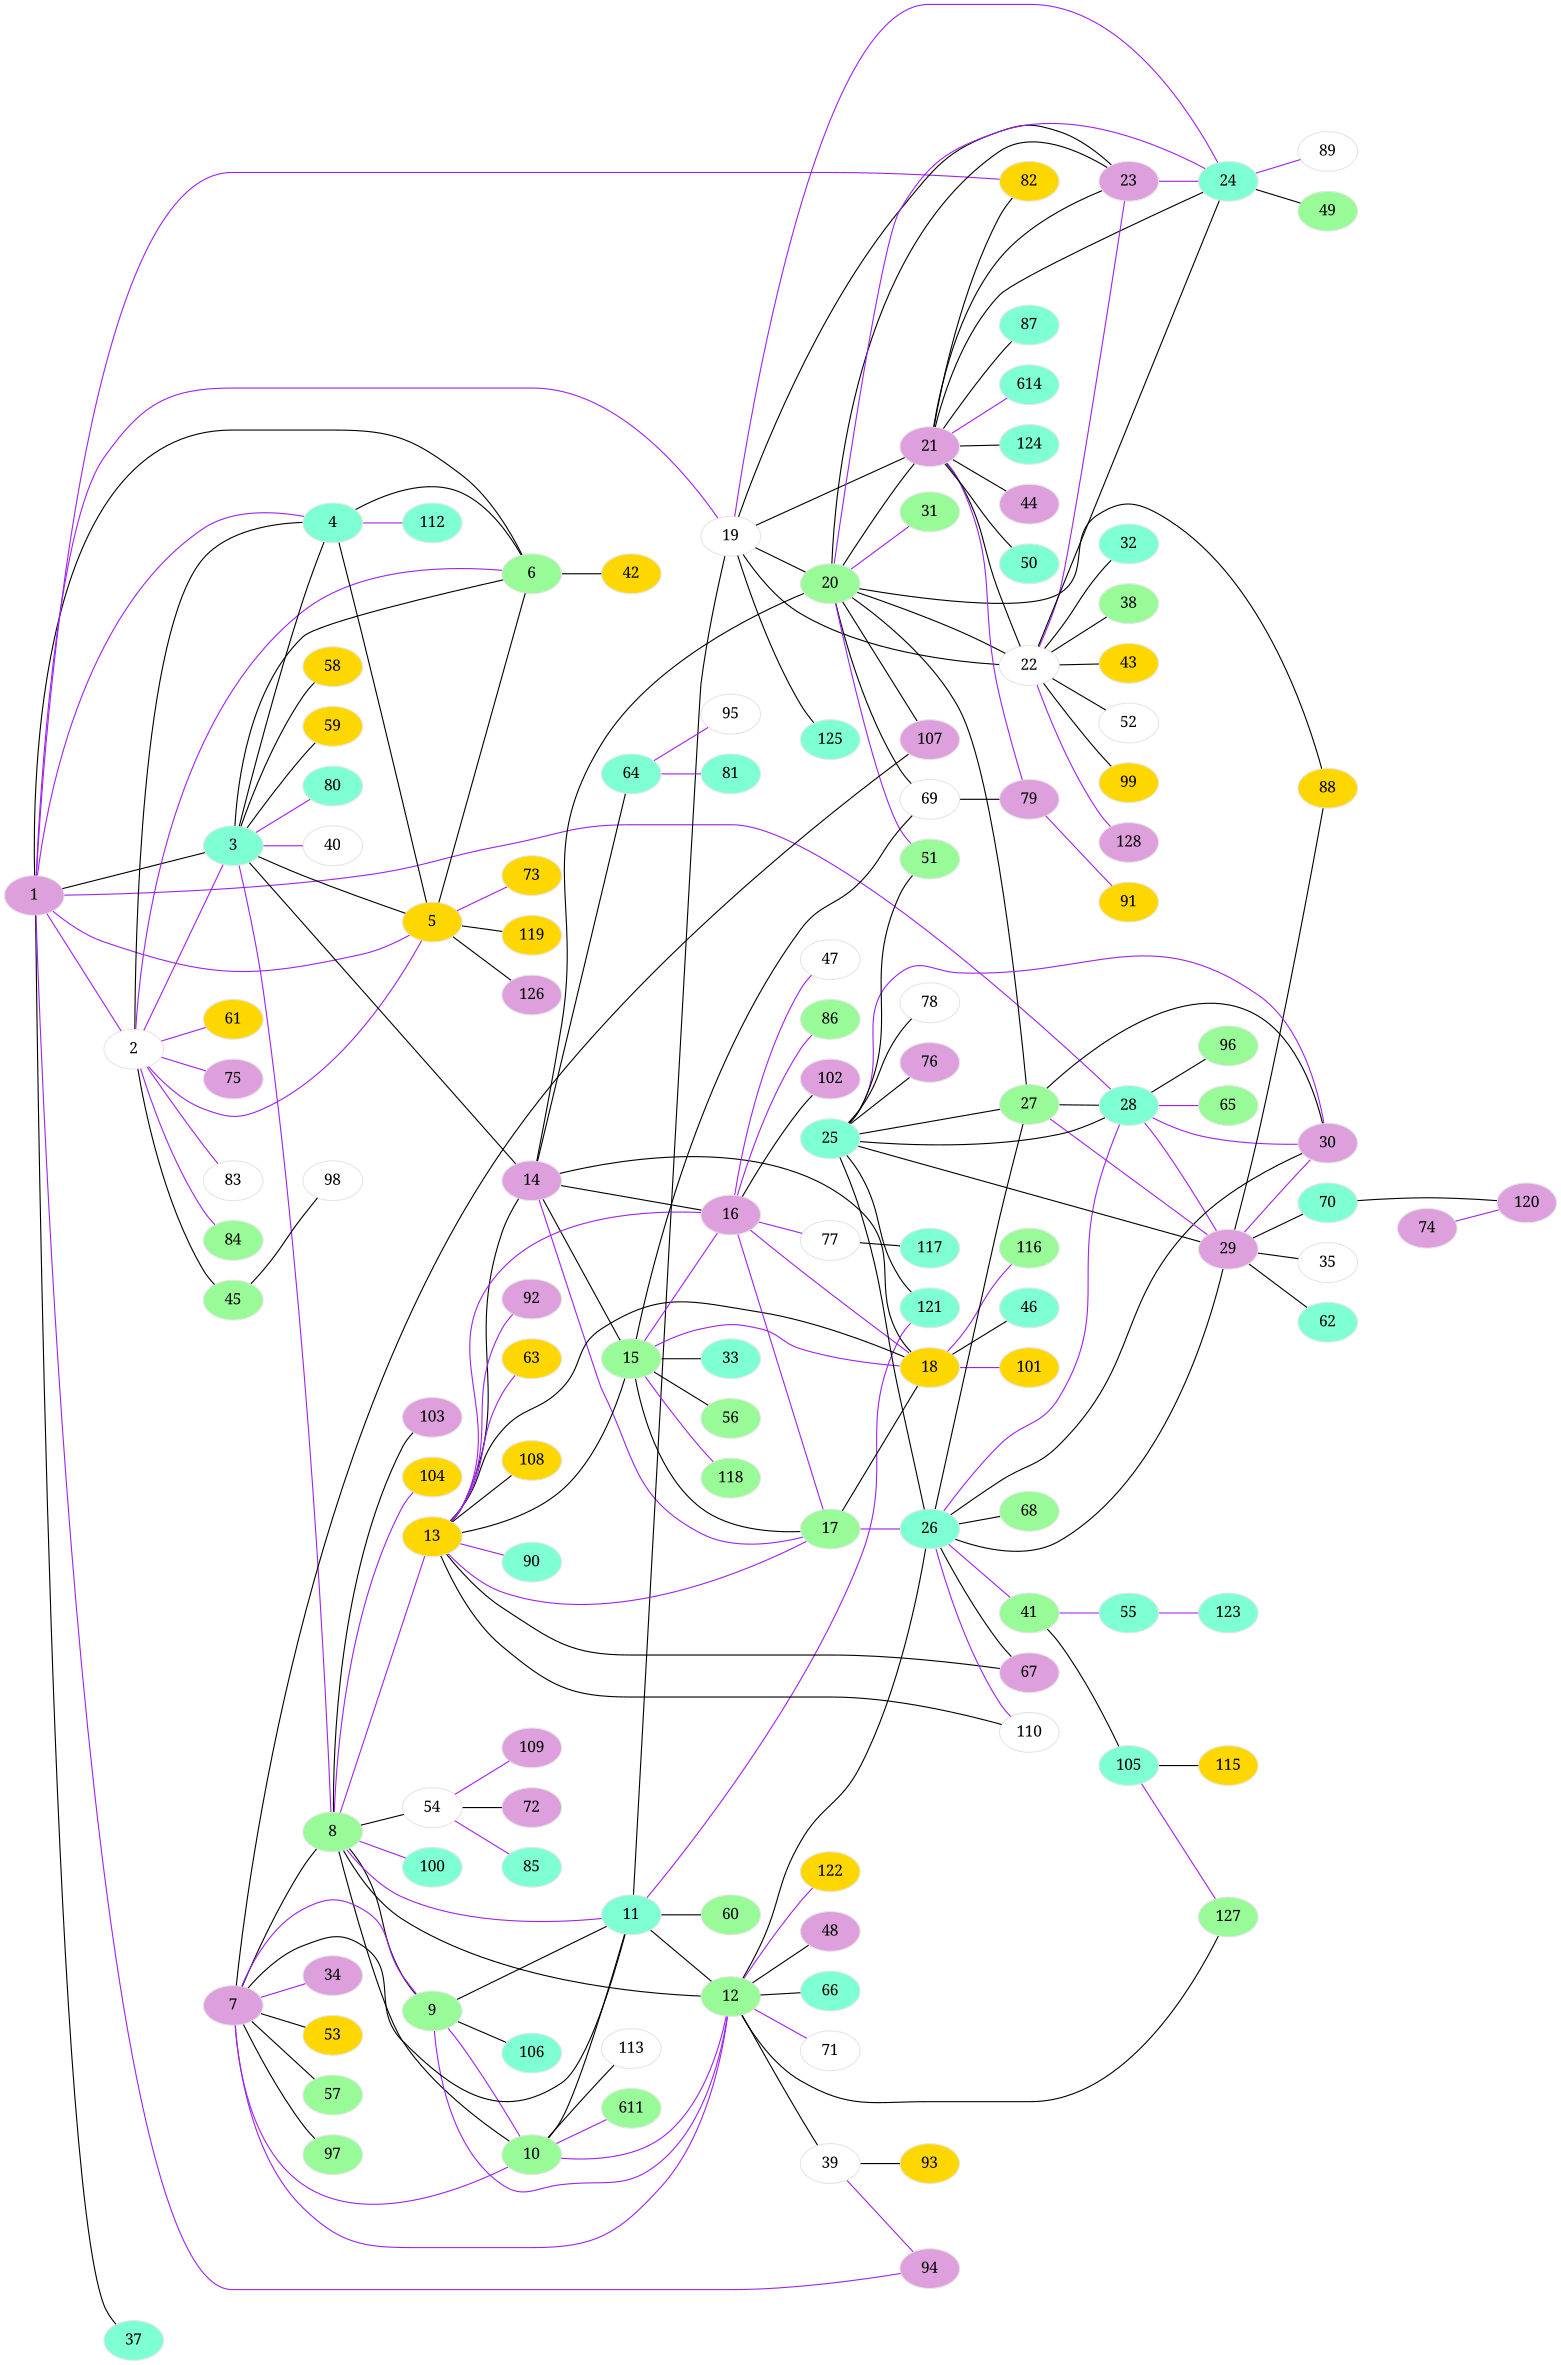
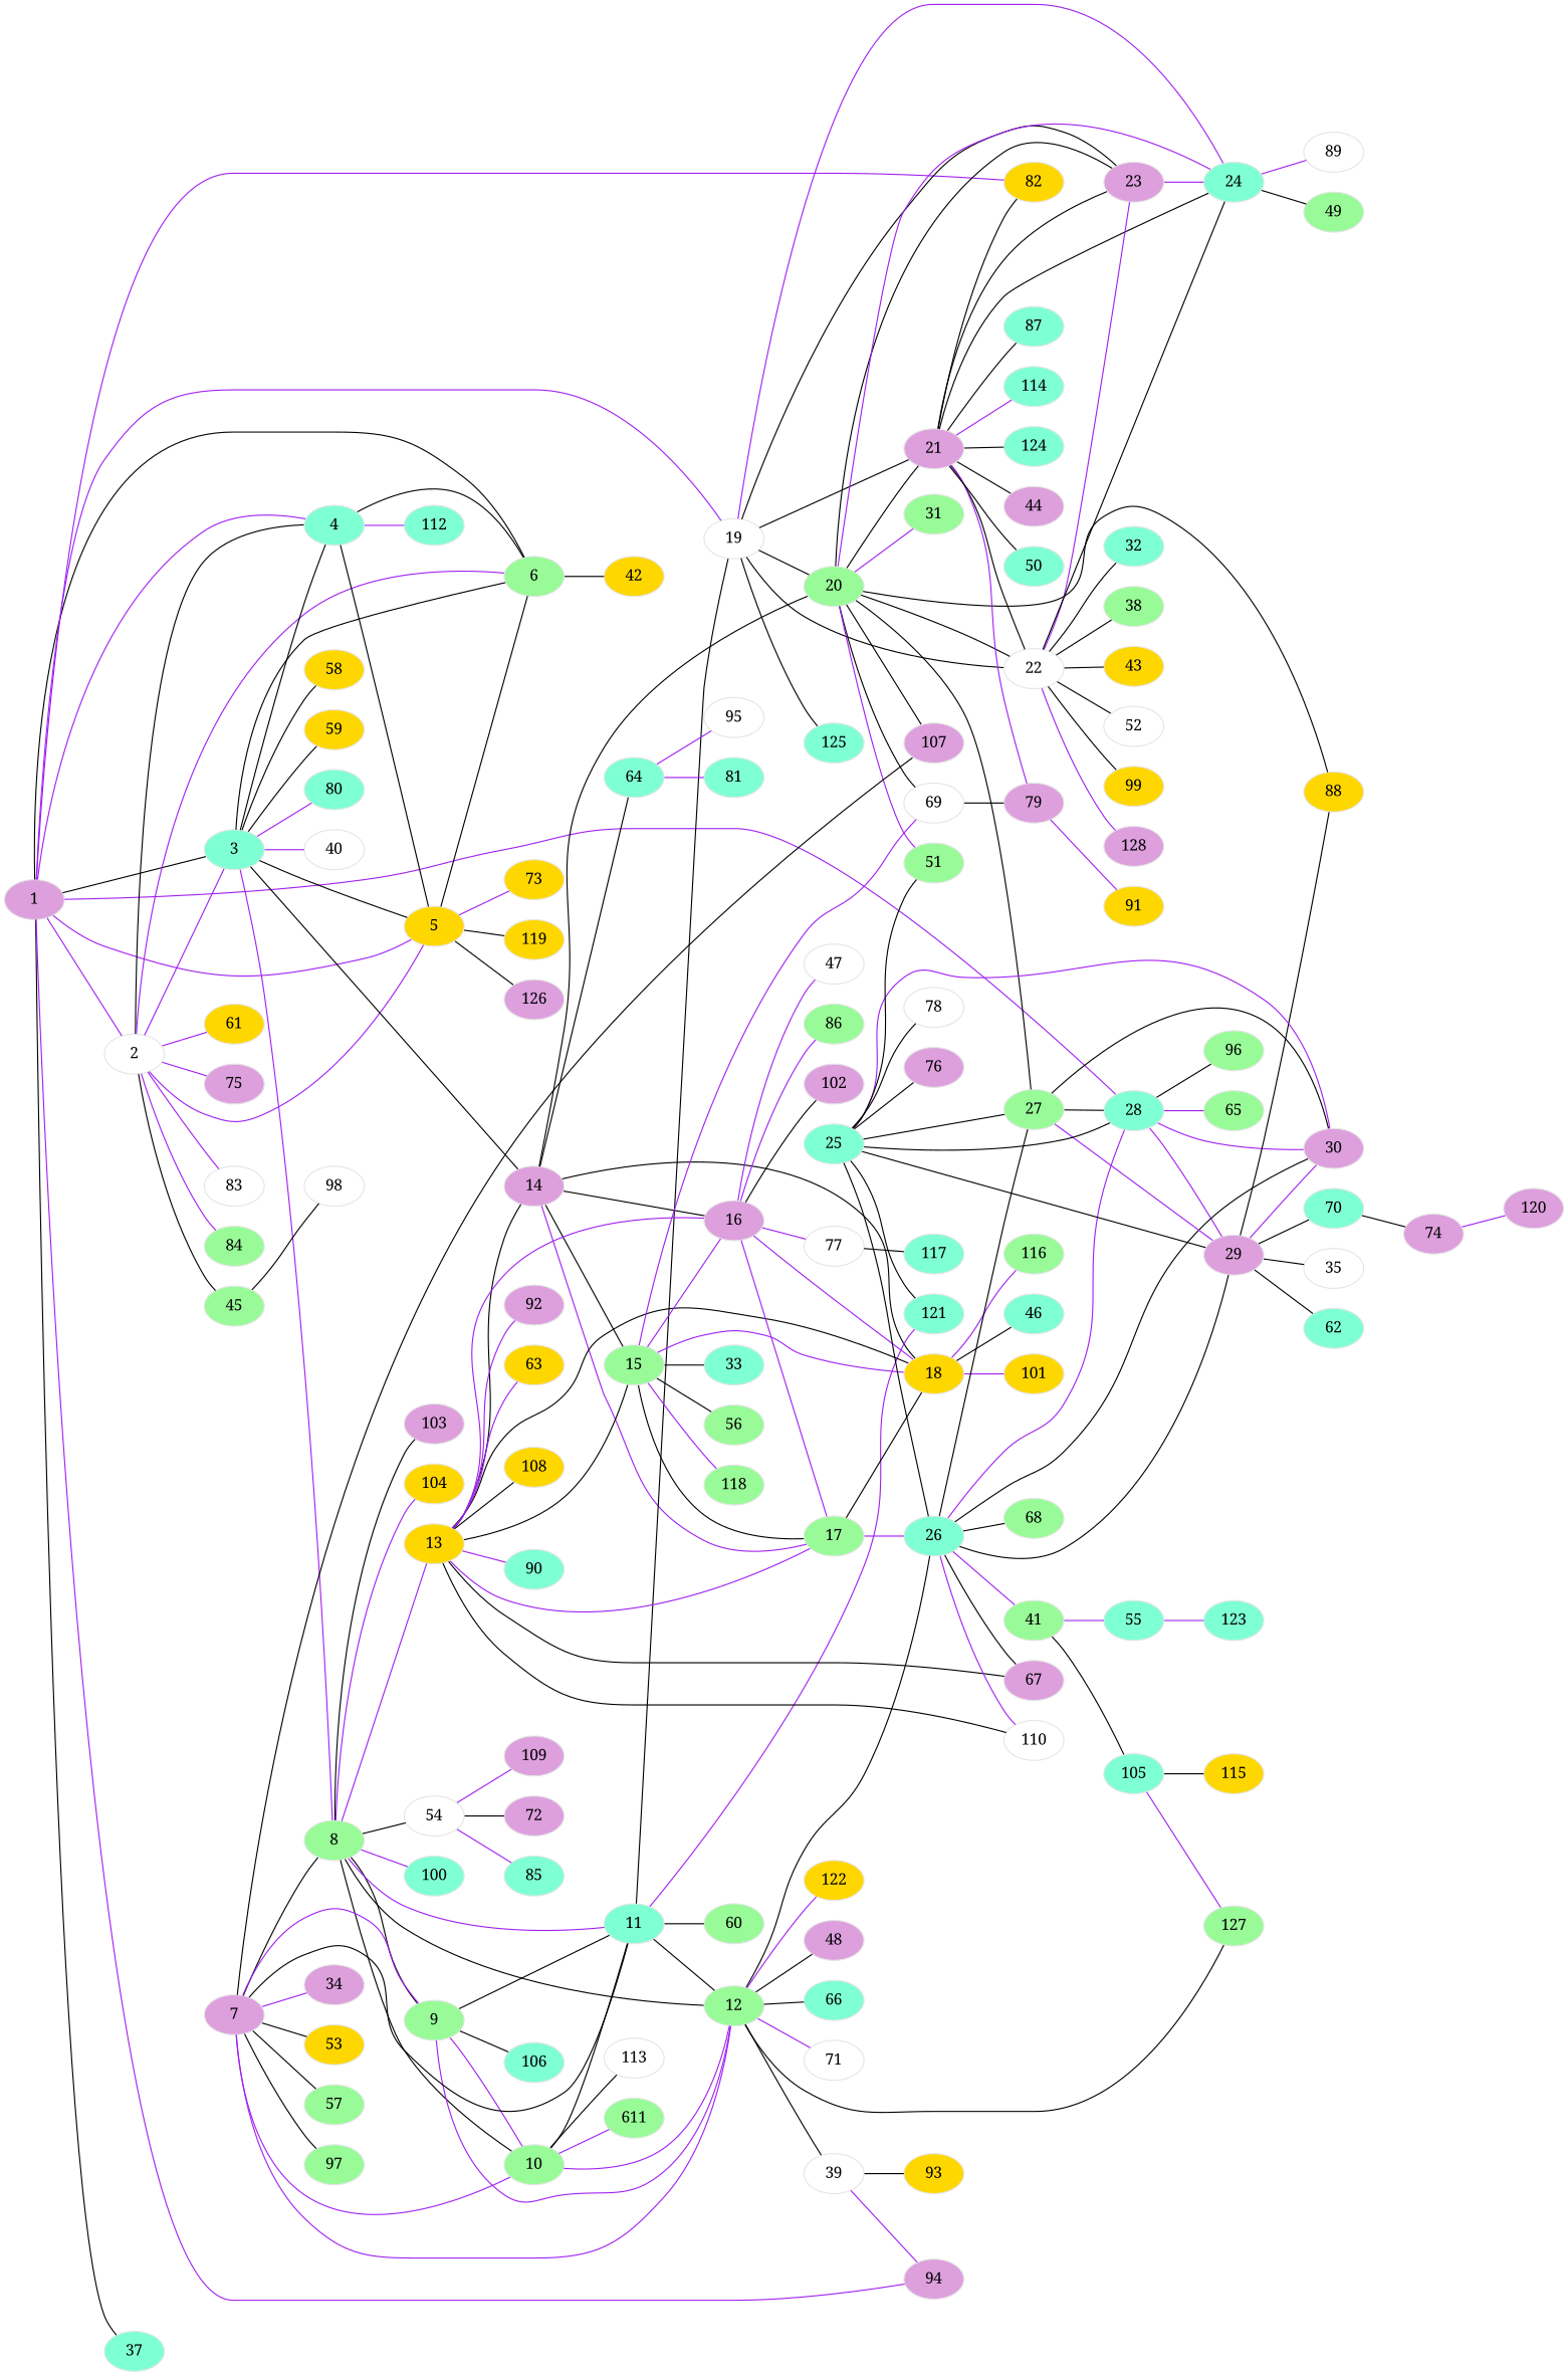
  graph {
    fontname="Noto Serif"
    rankdir=LR
    node [color=gray90 fillcolor=aquamarine fontname="Noto Serif" style=filled]
    edge [color=black fontname="Noto Serif"]
    1 [fillcolor=plum]
    2 [fillcolor=white]
    3
    4
    5 [fillcolor=gold]
    6 [fillcolor=palegreen]
    19 [fillcolor=white]
    28
    37
    82 [fillcolor=gold]
    94 [fillcolor=plum]
    45 [fillcolor=palegreen]
    61 [fillcolor=gold]
    75 [fillcolor=plum]
    83 [fillcolor=white]
    84 [fillcolor=palegreen]
    8 [fillcolor=palegreen]
    14 [fillcolor=plum]
    40 [fillcolor=white]
    58 [fillcolor=gold]
    59 [fillcolor=gold]
    80
    112
    73 [fillcolor=gold]
    119 [fillcolor=gold]
    126 [fillcolor=plum]
    42 [fillcolor=gold]
    20 [fillcolor=palegreen]
    21 [fillcolor=plum]
    22 [fillcolor=white]
    23 [fillcolor=plum]
    24
    125
    29 [fillcolor=plum]
    30 [fillcolor=plum]
    65 [fillcolor=palegreen]
    96 [fillcolor=palegreen]
    98 [fillcolor=white]
    9 [fillcolor=palegreen]
    10 [fillcolor=palegreen]
    11
    12 [fillcolor=palegreen]
    13 [fillcolor=gold]
    54 [fillcolor=white]
    100
    103 [fillcolor=plum]
    104 [fillcolor=gold]
    15 [fillcolor=palegreen]
    16 [fillcolor=plum]
    17 [fillcolor=palegreen]
    18 [fillcolor=gold]
    64
    7 [fillcolor=plum]
    34 [fillcolor=plum]
    53 [fillcolor=gold]
    57 [fillcolor=palegreen]
    97 [fillcolor=palegreen]
    107 [fillcolor=plum]
    106
    n60 [fillcolor=palegreen label=611]
    113 [fillcolor=white]
    60 [fillcolor=palegreen]
    121
    26
    39 [fillcolor=white]
    48 [fillcolor=plum]
    66
    71 [fillcolor=white]
    122 [fillcolor=gold]
    127 [fillcolor=palegreen]
    63 [fillcolor=gold]
    67 [fillcolor=plum]
    90
    92 [fillcolor=plum]
    108 [fillcolor=gold]
    110 [fillcolor=white]
    72 [fillcolor=plum]
    85
    109 [fillcolor=plum]
    27 [fillcolor=palegreen]
    41 [fillcolor=palegreen]
    68 [fillcolor=palegreen]
    93 [fillcolor=gold]
    33
    56 [fillcolor=palegreen]
    69 [fillcolor=white]
    118 [fillcolor=palegreen]
    47 [fillcolor=white]
    77 [fillcolor=white]
    86 [fillcolor=palegreen]
    102 [fillcolor=plum]
    46
    101 [fillcolor=gold]
    116 [fillcolor=palegreen]
    31 [fillcolor=palegreen]
    51 [fillcolor=palegreen]
    88 [fillcolor=gold]
    81
    95 [fillcolor=white]
    79 [fillcolor=plum]
    117
    44 [fillcolor=plum]
    50
    87
-   114 [label=614]
+   114
    124
    32
    38 [fillcolor=palegreen]
    43 [fillcolor=gold]
    52 [fillcolor=white]
    99 [fillcolor=gold]
    128 [fillcolor=plum]
    49 [fillcolor=palegreen]
    89 [fillcolor=white]
    91 [fillcolor=gold]
    25
    76 [fillcolor=plum]
    78 [fillcolor=white]
    35 [fillcolor=white]
    62
    70
    55
    105
    74 [fillcolor=plum]
    123
    115 [fillcolor=gold]
    120 [fillcolor=plum]
    1 -- 2 [color=purple]
    1 -- 3
    1 -- 4 [color=purple]
    1 -- 5 [color=purple]
    1 -- 6
    1 -- 19 [color=purple]
    1 -- 28 [color=purple]
    1 -- 37
    1 -- 82 [color=purple]
    1 -- 94 [color=purple]
    2 -- 3 [color=purple]
    2 -- 4
    2 -- 5 [color=purple]
    2 -- 6 [color=purple]
    2 -- 45
    2 -- 61 [color=purple]
    2 -- 75 [color=purple]
    2 -- 83 [color=purple]
    2 -- 84 [color=purple]
    3 -- 4
    3 -- 5
    3 -- 6
    3 -- 8 [color=purple]
    3 -- 14
    3 -- 40 [color=purple]
    3 -- 58
    3 -- 59
    3 -- 80 [color=purple]
    4 -- 5
    4 -- 6
    4 -- 112 [color=purple]
    5 -- 6
    5 -- 73 [color=purple]
    5 -- 119
    5 -- 126
    6 -- 42
    19 -- 20
    19 -- 21
    19 -- 22
    19 -- 23
    19 -- 24 [color=purple]
    19 -- 125
    28 -- 29 [color=purple]
    28 -- 30 [color=purple]
    28 -- 65 [color=purple]
    28 -- 96
    45 -- 98
    8 -- 9
    8 -- 10
    8 -- 11 [color=purple]
    8 -- 12
    8 -- 13 [color=purple]
    8 -- 54
    8 -- 100 [color=purple]
    8 -- 103
    8 -- 104 [color=purple]
    14 -- 20
    14 -- 15
    14 -- 16
    14 -- 17 [color=purple]
    14 -- 18
    14 -- 64
    20 -- 21
    20 -- 22
    20 -- 23
    20 -- 24 [color=purple]
    20 -- 107
    20 -- 27
    20 -- 69
    20 -- 31 [color=purple]
    20 -- 51 [color=purple]
    20 -- 88
    21 -- 82
    21 -- 22
    21 -- 23
    21 -- 24
    21 -- 79 [color=purple]
    21 -- 44
    21 -- 50
    21 -- 87
    21 -- 114 [color=purple]
    21 -- 124
    22 -- 23 [color=purple]
    22 -- 24
    22 -- 32
    22 -- 38
    22 -- 43
    22 -- 52
    22 -- 99
    22 -- 128 [color=purple]
    23 -- 24 [color=purple]
    24 -- 49
    24 -- 89 [color=purple]
    29 -- 30 [color=purple]
    29 -- 88
    29 -- 35
    29 -- 62
    29 -- 70
    9 -- 10 [color=purple]
    9 -- 11
    9 -- 12 [color=purple]
    9 -- 106
    10 -- 11
    10 -- 12 [color=purple]
    10 -- n60 [color=purple]
    10 -- 113
    11 -- 19
    11 -- 12
    11 -- 60
    11 -- 121 [color=purple]
    12 -- 26
    12 -- 39
    12 -- 48
    12 -- 66
    12 -- 71 [color=purple]
    12 -- 122 [color=purple]
    12 -- 127
    13 -- 14
    13 -- 15
    13 -- 16 [color=purple]
    13 -- 17 [color=purple]
    13 -- 18
    13 -- 63 [color=purple]
    13 -- 67
    13 -- 90 [color=purple]
    13 -- 92 [color=purple]
    13 -- 108
    13 -- 110
    54 -- 72
    54 -- 85 [color=purple]
    54 -- 109 [color=purple]
    15 -- 16 [color=purple]
    15 -- 17
    15 -- 18 [color=purple]
    15 -- 33
    15 -- 56
-   15 -- 69
+   15 -- 69 [color=purple]
    15 -- 118 [color=purple]
    16 -- 17 [color=purple]
    16 -- 18 [color=purple]
    16 -- 47 [color=purple]
    16 -- 77 [color=purple]
    16 -- 86 [color=purple]
    16 -- 102
    17 -- 18
    17 -- 26 [color=purple]
    18 -- 46
    18 -- 101 [color=purple]
    18 -- 116 [color=purple]
    64 -- 81 [color=purple]
    64 -- 95 [color=purple]
    7 -- 8
    7 -- 9 [color=purple]
    7 -- 10 [color=purple]
    7 -- 11
    7 -- 12 [color=purple]
    7 -- 34 [color=purple]
    7 -- 53
    7 -- 57
    7 -- 97
    7 -- 107
    26 -- 28 [color=purple]
    26 -- 29
    26 -- 30
    26 -- 67
    26 -- 110 [color=purple]
    26 -- 27
    26 -- 41 [color=purple]
    26 -- 68
    39 -- 94 [color=purple]
    39 -- 93
    27 -- 28
    27 -- 29 [color=purple]
    27 -- 30
    41 -- 55 [color=purple]
    41 -- 105
    69 -- 79
    77 -- 117
    79 -- 91 [color=purple]
    25 -- 28
    25 -- 29
    25 -- 30 [color=purple]
    25 -- 121
    25 -- 26
    25 -- 27
    25 -- 51
    25 -- 76
    25 -- 78
-   70 -- 120
+   70 -- 74
    55 -- 123 [color=purple]
    105 -- 127 [color=purple]
    105 -- 115
    74 -- 120 [color=purple]
  }
